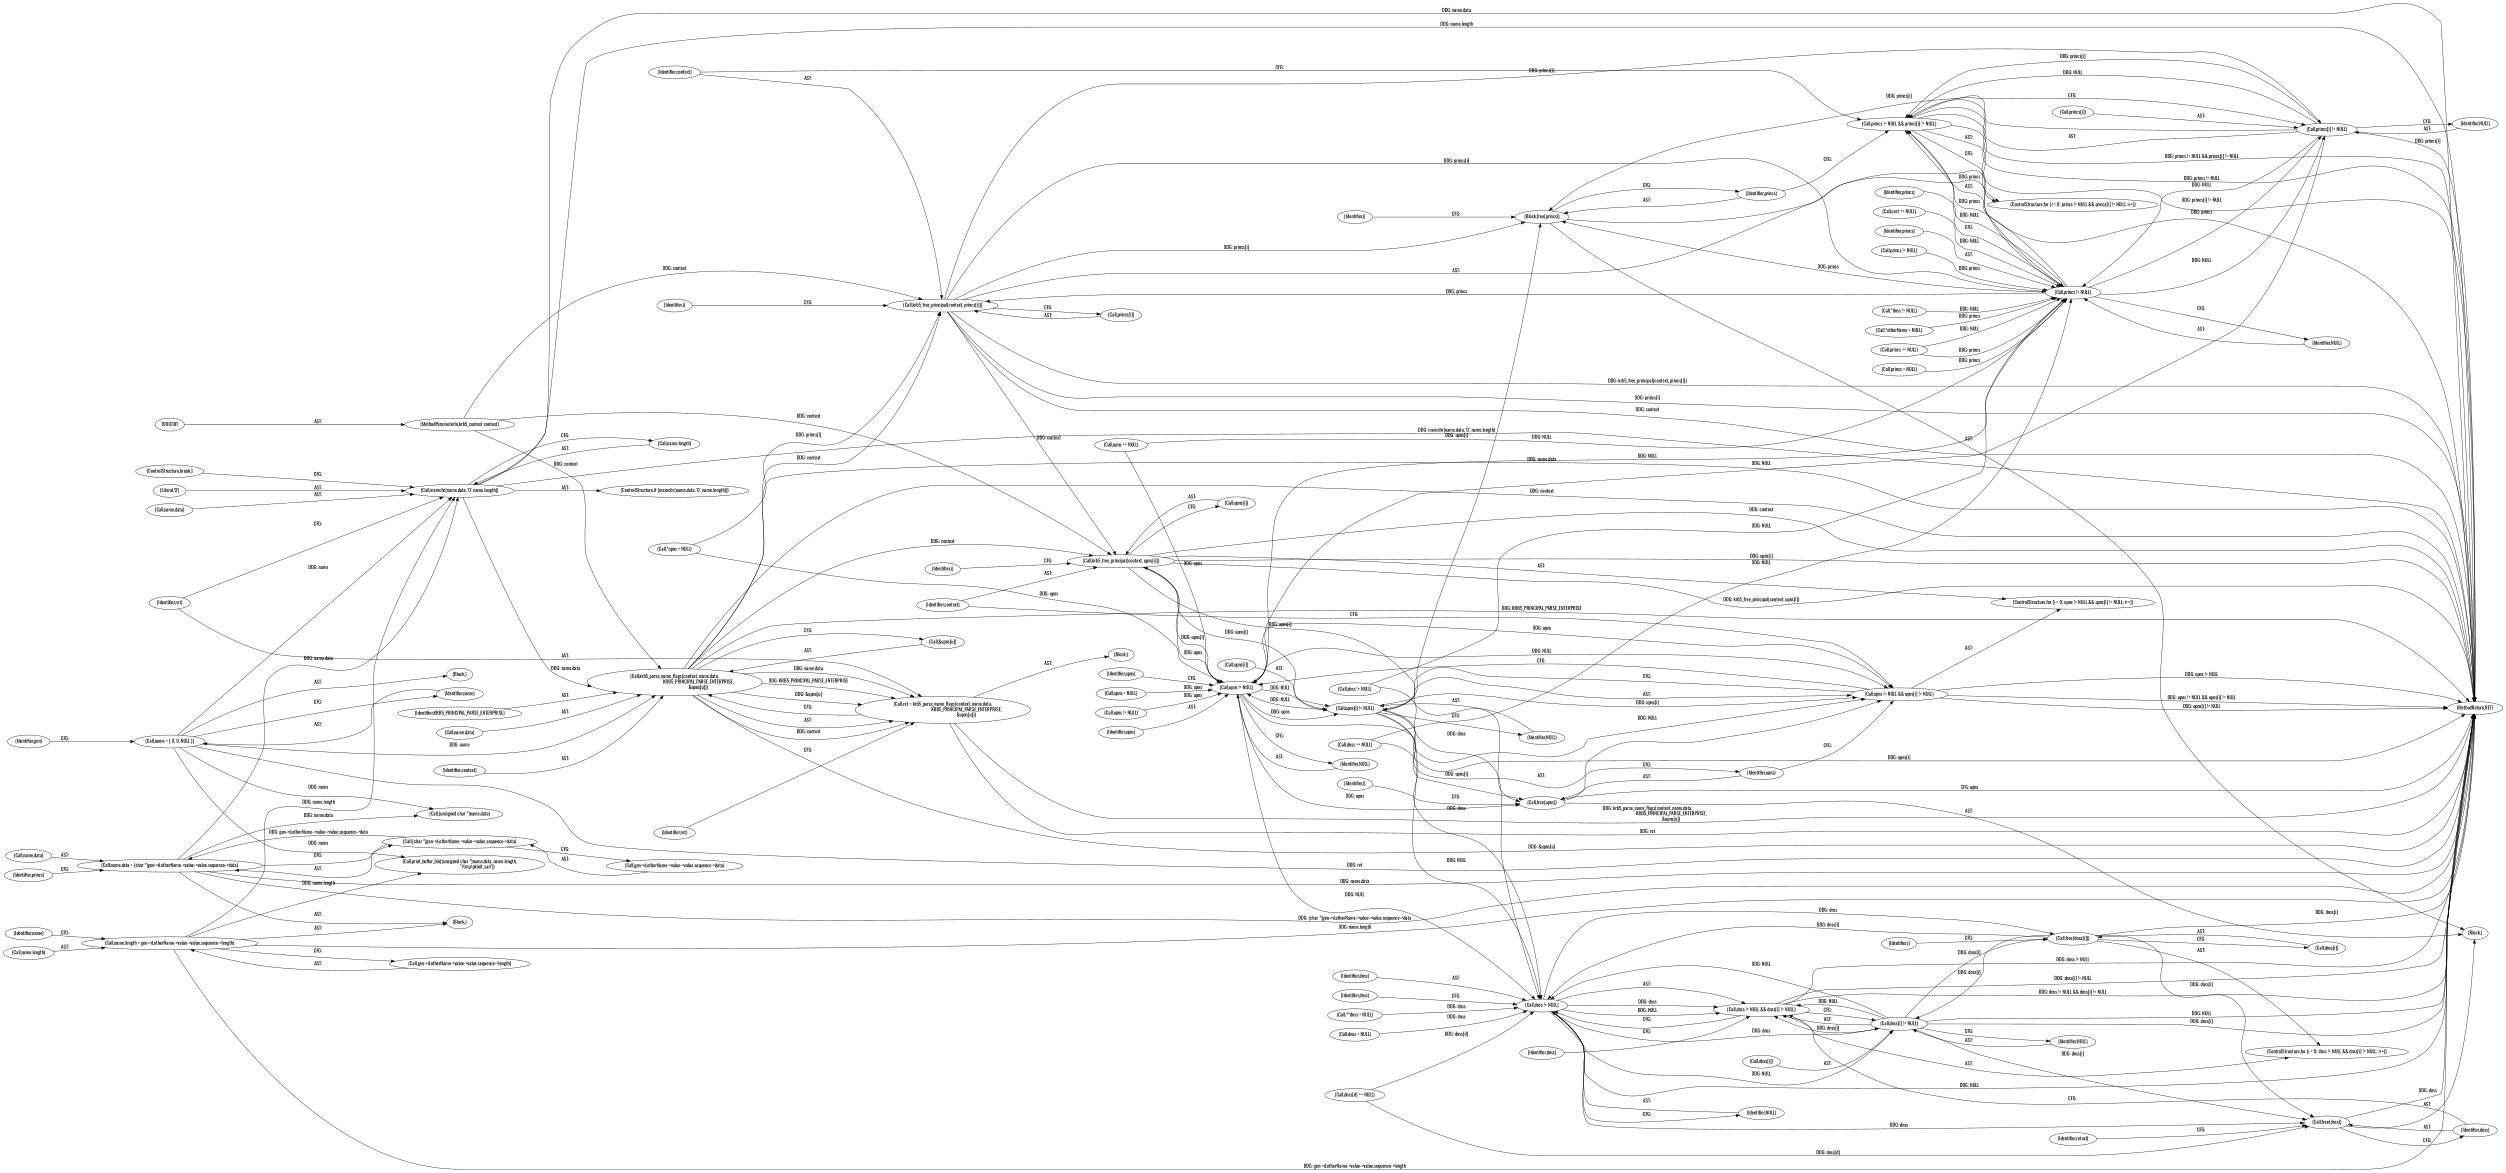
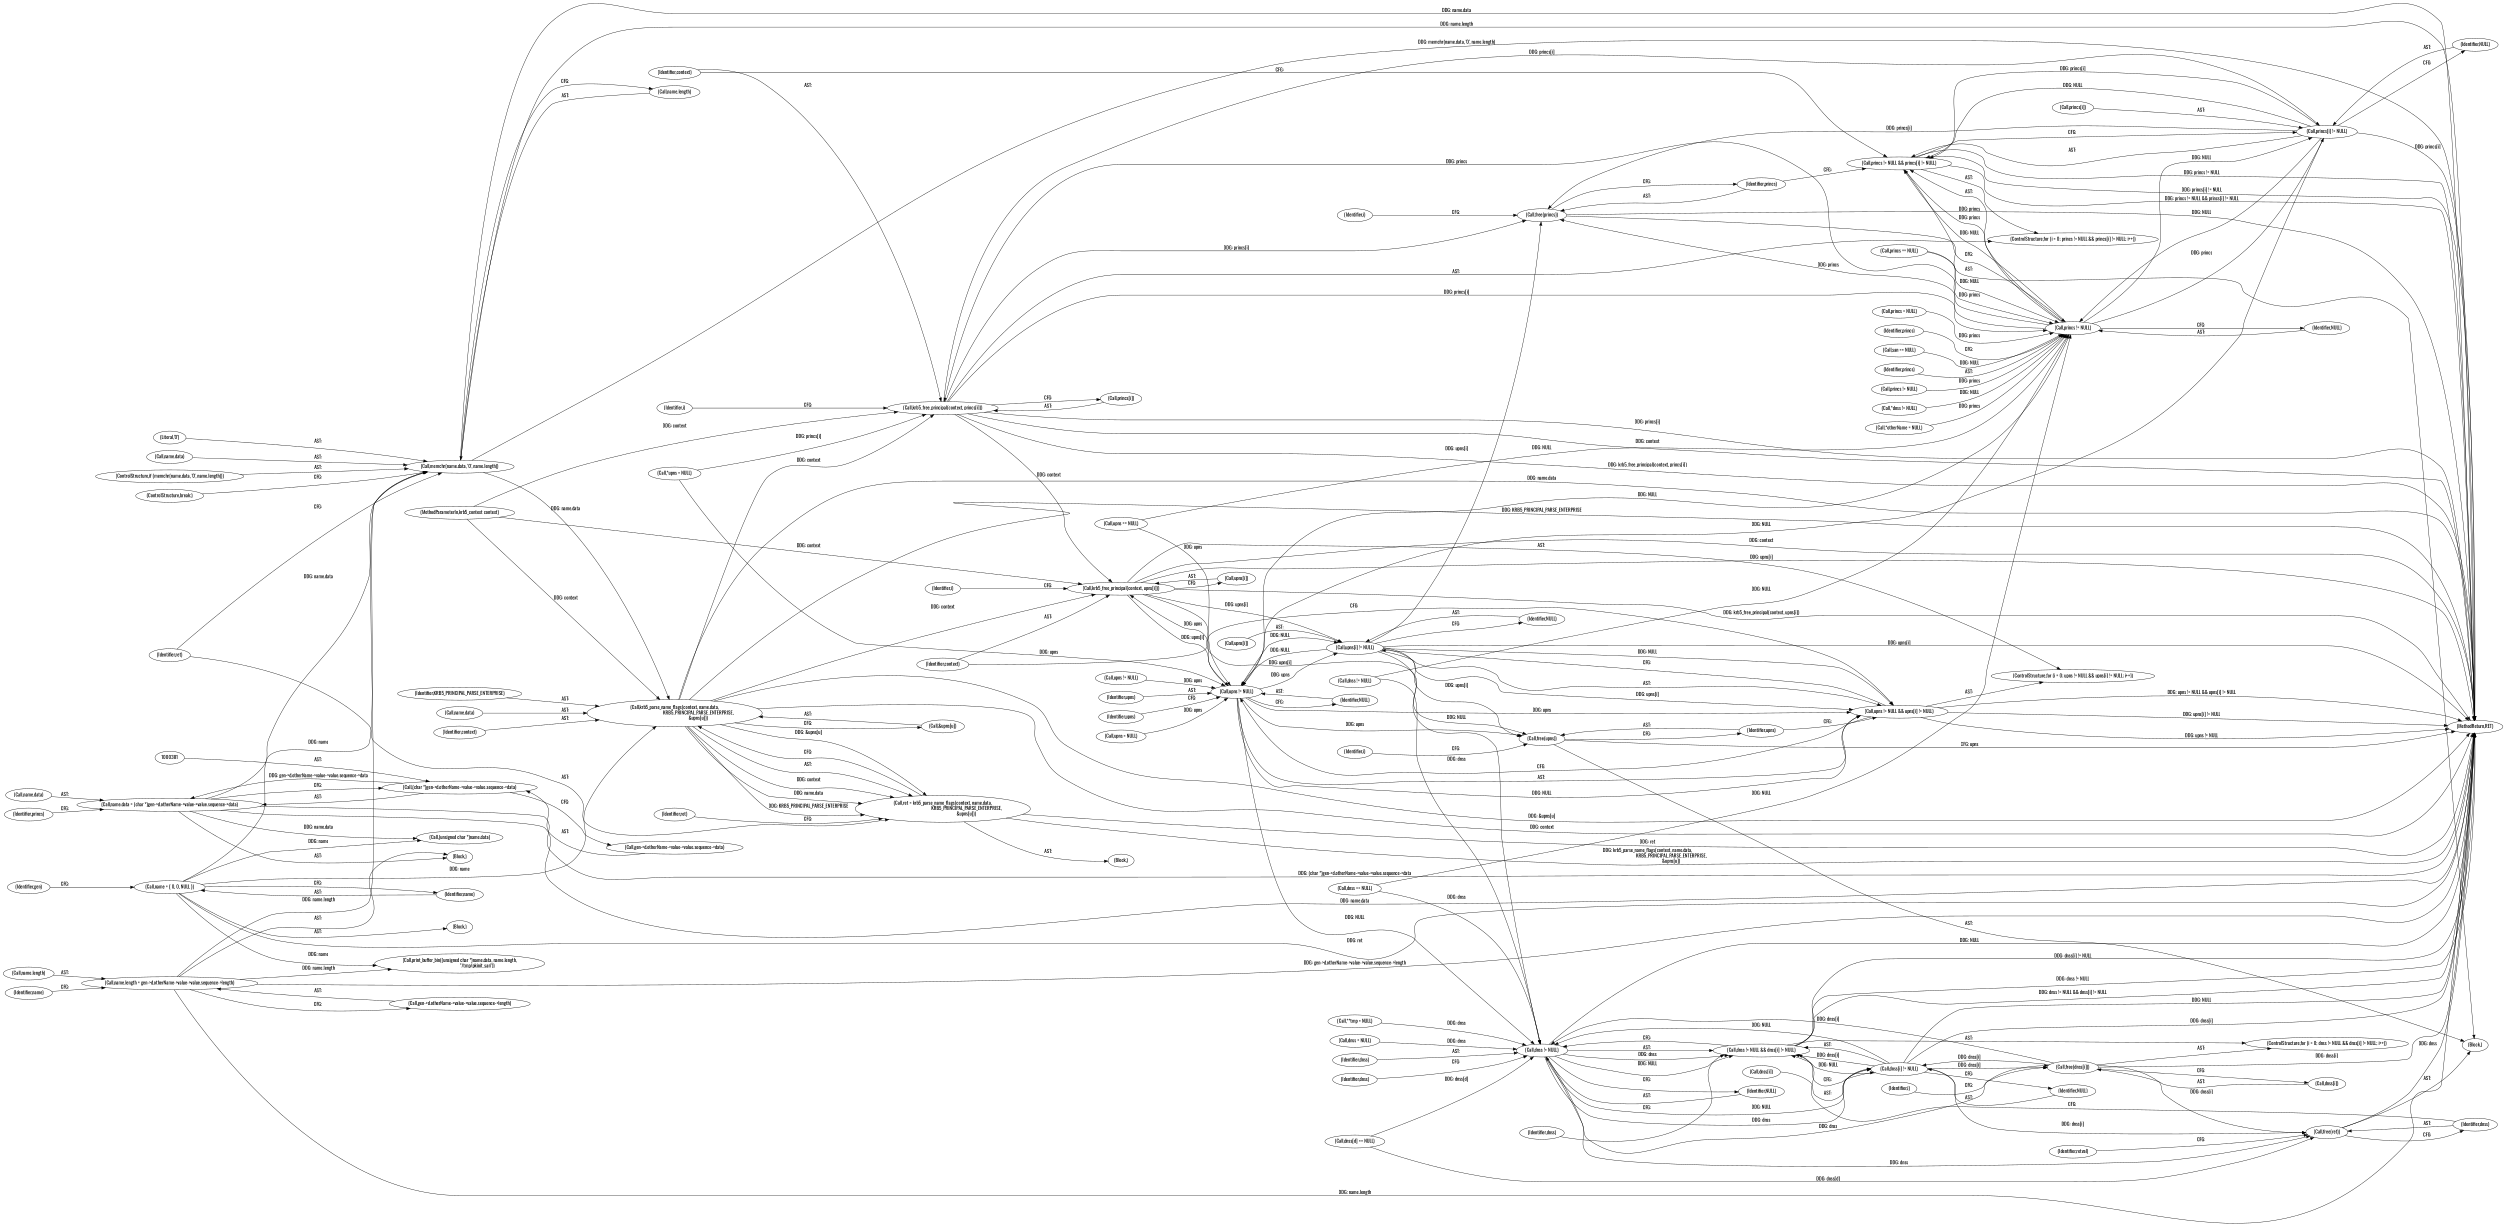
  digraph {
    fontname=Oswald
    rankdir=LR
    node [fontname=Oswald]
    edge [fontname=Oswald]
    n1 [label="(Call,memchr(name.data, '\0', name.length))"]
    n2 [label="(Call,krb5_parse_name_flags(context, name.data,\n                                            KRB5_PRINCIPAL_PARSE_ENTERPRISE,\n                                            &upns[u]))"]
    n3 [label="(ControlStructure,if (memchr(name.data, '\0', name.length)))"]
    n4 [label="(MethodReturn,RET)"]
    n5 [label="(Call,name.length)"]
    n6 [label="(Call,ret = krb5_parse_name_flags(context, name.data,\n                                            KRB5_PRINCIPAL_PARSE_ENTERPRISE,\n                                            &upns[u]))"]
    n7 [label="(Call,krb5_free_principal(context, princs[i]))"]
    n8 [label="(Call,krb5_free_principal(context, upns[i]))"]
    n9 [label="(Call,&upns[u])"]
    n10 [label="(Call,name.data = (char *)gen->d.otherName->value->value.sequence->data)"]
    n11 [label="(Call,(char *)gen->d.otherName->value->value.sequence->data)"]
    n12 [label="(Call,(unsigned char *)name.data)"]
    n13 [label="(Block,)"]
    n14 [label="(Call,gen->d.otherName->value->value.sequence->data)"]
    n15 [label="(Call,name = { 0, 0, NULL })"]
    n16 [label="(Block,)"]
    n17 [label="(Call,print_buffer_bin((unsigned char *)name.data, name.length,\n                                 \"/tmp/pkinit_san\"))"]
    n18 [label="(Identifier,name)"]
    n19 [label="(Call,name.length = gen->d.otherName->value->value.sequence->length)"]
    n20 [label="(Call,gen->d.otherName->value->value.sequence->length)"]
    n21 [label="(Block,)"]
    n22 [label="(Call,princs != NULL)"]
    n23 [label="(Call,princs[i] != NULL)"]
-   n24 [label="(Block,free(princs))"]
+   n24 [label="(Call,free(princs))"]
    n25 [label="(Call,princs[i])"]
    n26 [label="(ControlStructure,for (i = 0; princs != NULL && princs[i] != NULL; i++))"]
    n27 [label="(Call,upns != NULL)"]
    n28 [label="(Call,upns[i] != NULL)"]
    n29 [label="(Call,free(upns))"]
    n30 [label="(ControlStructure,for (i = 0; upns != NULL && upns[i] != NULL; i++))"]
    n31 [label="(Call,upns[i])"]
    n32 [label="(Call,princs != NULL && princs[i] != NULL)"]
    n33 [label="(Identifier,NULL)"]
    n34 [label="(Identifier,NULL)"]
    n35 [label="(Identifier,princs)"]
    n36 [label="(Block,)"]
    n37 [label="(Call,upns != NULL && upns[i] != NULL)"]
    n38 [label="(Call,dnss != NULL)"]
    n39 [label="(Identifier,NULL)"]
    n40 [label="(Identifier,NULL)"]
    n41 [label="(Identifier,upns)"]
    n42 [label="(Call,dnss != NULL && dnss[i] != NULL)"]
    n43 [label="(Call,dnss[i] != NULL)"]
    n44 [label="(Call,free(dnss[i]))"]
-   n45 [label="(Call,free(dnss))"]
+   n45 [label="(Call,free(ret))"]
    n46 [label="(Identifier,NULL)"]
    n47 [label="(ControlStructure,for (i = 0; dnss != NULL && dnss[i] != NULL; i++))"]
    n48 [label="(Identifier,NULL)"]
    n49 [label="(Call,dnss[i])"]
    n50 [label="(Identifier,dnss)"]
    n51 [label="(Identifier,i)"]
    n52 [label="(Identifier,dnss)"]
    n53 [label="(Identifier,context)"]
    n54 [label="(Call,*upns = NULL)"]
    n55 [label="(Identifier,name)"]
    n56 [label="(ControlStructure,break;)"]
    n57 [label="(Literal,'\0')"]
    n58 [label="(Call,*dnss != NULL)"]
    n59 [label="(Call,*otherName = NULL)"]
    n60 [label="(Identifier,context)"]
    n61 [label="(Call,upns != NULL)"]
-   n62 [label="(Call,**dnss = NULL)"]
+   n62 [label="(Call,**tmp = NULL)"]
    n63 [label="(Call,princs == NULL)"]
    n64 [label="(Call,upns[i])"]
    n65 [label="(Call,dnss = NULL)"]
    n66 [label="(Identifier,dnss)"]
    n67 [label="(Identifier,ret)"]
    n68 [label="(Identifier,ret)"]
    n69 [label="(Identifier,context)"]
    n70 [label="(Identifier,KRB5_PRINCIPAL_PARSE_ENTERPRISE)"]
    n71 [label="(Call,princs = NULL)"]
    n72 [label="(Call,name.length)"]
    n73 [label="(Call,dnss[d] == NULL)"]
    n74 [label="(Call,name.data)"]
    n75 [label="(Identifier,i)"]
    n76 [label="(Identifier,upns)"]
    n77 [label="(Call,dnss != NULL)"]
    n78 [label="(Identifier,princs)"]
    n79 [label="(Identifier,dnss)"]
    n80 [label="(Identifier,upns)"]
    n81 [label="(Call,princs[i])"]
    n82 [label="(Call,dnss[i])"]
-   n83 [label="(Call,cert == NULL)"]
+   n83 [label="(Call,san == NULL)"]
    n84 [label="(Identifier,i)"]
    n85 [label="(Identifier,i)"]
    n86 [label="(MethodParameterIn,krb5_context context)"]
    n87 [label="(Call,name.data)"]
    n88 [label="(Call,upns == NULL)"]
    n89 [label="(Call,upns = NULL)"]
    n90 [label="(Identifier,princs)"]
    n91 [label="(Identifier,retval)"]
    n92 [label="(Identifier,princs)"]
    n93 [label="(Call,princs != NULL)"]
    n94 [label="(Call,name.data)"]
    n95 [label="(Identifier,gen)"]
    n96 [label="(Identifier,i)"]
    n97 [label="(Call,dnss == NULL)"]
    1000381
    n1 -> n2 [label="DDG: name.data"]
-   n1 -> n3 [label="AST: "]
+   n3 -> n1 [label="AST: "]
    n1 -> n4 [label="DDG: name.data"]
    n1 -> n4 [label="DDG: name.length"]
    n1 -> n4 [label="DDG: memchr(name.data, '\0', name.length)"]
    n1 -> n5 [label="CFG: "]
    n2 -> n4 [label="DDG: &upns[u]"]
    n2 -> n4 [label="DDG: name.data"]
    n2 -> n4 [label="DDG: context"]
    n2 -> n4 [label="DDG: KRB5_PRINCIPAL_PARSE_ENTERPRISE"]
    n2 -> n6 [label="AST: "]
    n2 -> n6 [label="DDG: context"]
    n2 -> n6 [label="DDG: name.data"]
    n2 -> n6 [label="DDG: KRB5_PRINCIPAL_PARSE_ENTERPRISE"]
    n2 -> n6 [label="DDG: &upns[u]"]
    n2 -> n7 [label="DDG: context"]
    n2 -> n8 [label="DDG: context"]
    n2 -> n9 [label="CFG: "]
    n5 -> n1 [label="AST: "]
    n6 -> n2 [label="CFG: "]
    n6 -> n4 [label="DDG: ret"]
    n6 -> n4 [label="DDG: krb5_parse_name_flags(context, name.data,\n                                            KRB5_PRINCIPAL_PARSE_ENTERPRISE,\n                                            &upns[u])"]
    n6 -> n21 [label="AST: "]
    n7 -> n4 [label="DDG: princs[i]"]
    n7 -> n4 [label="DDG: context"]
    n7 -> n4 [label="DDG: krb5_free_principal(context, princs[i])"]
    n7 -> n8 [label="DDG: context"]
    n7 -> n22 [label="DDG: princs[i]"]
    n7 -> n23 [label="DDG: princs[i]"]
    n7 -> n24 [label="DDG: princs[i]"]
    n7 -> n25 [label="CFG: "]
    n7 -> n26 [label="AST: "]
    n8 -> n4 [label="DDG: upns[i]"]
    n8 -> n4 [label="DDG: krb5_free_principal(context, upns[i])"]
    n8 -> n4 [label="DDG: context"]
    n8 -> n27 [label="DDG: upns[i]"]
    n8 -> n28 [label="DDG: upns[i]"]
    n8 -> n29 [label="DDG: upns[i]"]
    n8 -> n30 [label="AST: "]
    n8 -> n31 [label="CFG: "]
    n9 -> n2 [label="AST: "]
    n10 -> n1 [label="DDG: name.data"]
    n10 -> n4 [label="DDG: name.data"]
    n10 -> n4 [label="DDG: (char *)gen->d.otherName->value->value.sequence->data"]
    n10 -> n11 [label="CFG: "]
    n10 -> n12 [label="DDG: name.data"]
    n10 -> n13 [label="AST: "]
    n11 -> n10 [label="AST: "]
    n11 -> n10 [label="DDG: gen->d.otherName->value->value.sequence->data"]
    n11 -> n14 [label="CFG: "]
    n14 -> n11 [label="AST: "]
    n15 -> n1 [label="DDG: name"]
    n15 -> n2 [label="DDG: name"]
    n15 -> n4 [label="DDG: ret"]
    n15 -> n12 [label="DDG: name"]
    n15 -> n16 [label="AST: "]
    n15 -> n17 [label="DDG: name"]
    n15 -> n18 [label="CFG: "]
    n18 -> n15 [label="AST: "]
    n19 -> n1 [label="DDG: name.length"]
    n19 -> n4 [label="DDG: name.length"]
    n19 -> n4 [label="DDG: gen->d.otherName->value->value.sequence->length"]
    n19 -> n13 [label="AST: "]
    n19 -> n17 [label="DDG: name.length"]
    n19 -> n20 [label="CFG: "]
    n20 -> n19 [label="AST: "]
    n22 -> n7 [label="DDG: princs"]
    n22 -> n23 [label="DDG: princs"]
    n22 -> n23 [label="DDG: NULL"]
    n22 -> n24 [label="DDG: princs"]
    n22 -> n27 [label="DDG: NULL"]
    n22 -> n32 [label="AST: "]
    n22 -> n32 [label="DDG: princs"]
    n22 -> n32 [label="DDG: NULL"]
    n22 -> n33 [label="CFG: "]
    n23 -> n4 [label="DDG: princs[i]"]
    n23 -> n22 [label="DDG: NULL"]
    n23 -> n24 [label="DDG: princs[i]"]
    n23 -> n27 [label="DDG: NULL"]
    n23 -> n32 [label="AST: "]
    n23 -> n32 [label="DDG: princs[i]"]
    n23 -> n32 [label="DDG: NULL"]
    n23 -> n34 [label="CFG: "]
    n24 -> n4 [label="DDG: princs"]
    n24 -> n35 [label="CFG: "]
    n24 -> n36 [label="AST: "]
    n25 -> n7 [label="AST: "]
    n27 -> n8 [label="DDG: upns"]
    n27 -> n28 [label="DDG: upns"]
    n27 -> n28 [label="DDG: NULL"]
    n27 -> n29 [label="DDG: upns"]
    n27 -> n37 [label="AST: "]
    n27 -> n37 [label="DDG: upns"]
    n27 -> n37 [label="DDG: NULL"]
    n27 -> n38 [label="DDG: NULL"]
    n27 -> n39 [label="CFG: "]
    n28 -> n4 [label="DDG: upns[i]"]
    n28 -> n24 [label="DDG: upns[i]"]
    n28 -> n27 [label="DDG: NULL"]
    n28 -> n29 [label="DDG: upns[i]"]
    n28 -> n37 [label="AST: "]
    n28 -> n37 [label="DDG: upns[i]"]
    n28 -> n37 [label="DDG: NULL"]
    n28 -> n38 [label="DDG: NULL"]
    n28 -> n40 [label="CFG: "]
    n29 -> n4 [label="CFG: upns"]
    n29 -> n36 [label="AST: "]
    n29 -> n41 [label="CFG: "]
    n31 -> n8 [label="AST: "]
    n32 -> n4 [label="DDG: princs != NULL && princs[i] != NULL"]
    n32 -> n4 [label="DDG: princs != NULL"]
    n32 -> n4 [label="DDG: princs[i] != NULL"]
    n32 -> n22 [label="CFG: "]
    n32 -> n23 [label="CFG: "]
    n32 -> n26 [label="AST: "]
    n33 -> n22 [label="AST: "]
    n34 -> n23 [label="AST: "]
    n35 -> n24 [label="AST: "]
    n35 -> n32 [label="CFG: "]
    n37 -> n4 [label="DDG: upns != NULL"]
    n37 -> n4 [label="DDG: upns != NULL && upns[i] != NULL"]
    n37 -> n4 [label="DDG: upns[i] != NULL"]
    n37 -> n27 [label="CFG: "]
    n37 -> n28 [label="CFG: "]
    n37 -> n30 [label="AST: "]
    n38 -> n4 [label="DDG: NULL"]
    n38 -> n42 [label="AST: "]
    n38 -> n42 [label="DDG: dnss"]
    n38 -> n42 [label="DDG: NULL"]
    n38 -> n43 [label="DDG: dnss"]
    n38 -> n43 [label="DDG: NULL"]
    n38 -> n44 [label="DDG: dnss"]
    n38 -> n45 [label="DDG: dnss"]
    n38 -> n46 [label="CFG: "]
    n39 -> n27 [label="AST: "]
    n40 -> n28 [label="AST: "]
    n41 -> n29 [label="AST: "]
    n41 -> n37 [label="CFG: "]
    n42 -> n4 [label="DDG: dnss != NULL && dnss[i] != NULL"]
    n42 -> n4 [label="DDG: dnss != NULL"]
    n42 -> n4 [label="DDG: dnss[i] != NULL"]
    n42 -> n38 [label="CFG: "]
    n42 -> n43 [label="CFG: "]
    n42 -> n47 [label="AST: "]
    n43 -> n4 [label="DDG: NULL"]
    n43 -> n4 [label="DDG: dnss[i]"]
    n43 -> n38 [label="DDG: NULL"]
    n43 -> n42 [label="AST: "]
    n43 -> n42 [label="DDG: dnss[i]"]
    n43 -> n42 [label="DDG: NULL"]
    n43 -> n44 [label="DDG: dnss[i]"]
    n43 -> n45 [label="DDG: dnss[i]"]
    n43 -> n48 [label="CFG: "]
    n44 -> n4 [label="DDG: dnss[i]"]
    n44 -> n38 [label="DDG: dnss[i]"]
    n44 -> n43 [label="DDG: dnss[i]"]
    n44 -> n45 [label="DDG: dnss[i]"]
    n44 -> n47 [label="AST: "]
    n44 -> n49 [label="CFG: "]
    n45 -> n4 [label="DDG: dnss"]
    n45 -> n36 [label="AST: "]
    n45 -> n50 [label="CFG: "]
    n46 -> n38 [label="AST: "]
    n48 -> n43 [label="AST: "]
    n49 -> n44 [label="AST: "]
    n50 -> n42 [label="CFG: "]
    n50 -> n45 [label="AST: "]
    n51 -> n29 [label="CFG: "]
    n52 -> n38 [label="CFG: "]
    n53 -> n2 [label="AST: "]
    n54 -> n7 [label="DDG: princs[i]"]
    n54 -> n27 [label="DDG: upns"]
    n55 -> n19 [label="CFG: "]
    n56 -> n1 [label="CFG: "]
    n57 -> n1 [label="AST: "]
    n58 -> n22 [label="DDG: NULL"]
    n59 -> n22 [label="DDG: princs"]
    n60 -> n8 [label="AST: "]
    n60 -> n37 [label="CFG: "]
    n61 -> n27 [label="DDG: upns"]
    n62 -> n38 [label="DDG: dnss"]
    n63 -> n22 [label="DDG: princs"]
    n63 -> n22 [label="DDG: NULL"]
    n64 -> n28 [label="AST: "]
    n65 -> n38 [label="DDG: dnss"]
    n66 -> n38 [label="AST: "]
    n67 -> n1 [label="CFG: "]
    n67 -> n6 [label="AST: "]
    n68 -> n6 [label="CFG: "]
    n69 -> n7 [label="AST: "]
    n69 -> n32 [label="CFG: "]
    n70 -> n2 [label="AST: "]
    n71 -> n22 [label="DDG: princs"]
    n72 -> n19 [label="AST: "]
    n73 -> n38 [label="DDG: dnss[d]"]
    n73 -> n45 [label="DDG: dnss[d]"]
    n74 -> n2 [label="AST: "]
    n75 -> n24 [label="CFG: "]
    n76 -> n27 [label="AST: "]
    n77 -> n22 [label="DDG: NULL"]
    n77 -> n38 [label="DDG: dnss"]
    n78 -> n22 [label="CFG: "]
    n79 -> n42 [label="CFG: "]
    n80 -> n27 [label="CFG: "]
    n81 -> n23 [label="AST: "]
    n82 -> n43 [label="AST: "]
    n83 -> n22 [label="DDG: NULL"]
    n84 -> n8 [label="CFG: "]
    n85 -> n44 [label="CFG: "]
    n86 -> n2 [label="DDG: context"]
    n86 -> n7 [label="DDG: context"]
    n86 -> n8 [label="DDG: context"]
    n87 -> n1 [label="AST: "]
    n88 -> n22 [label="DDG: NULL"]
    n88 -> n27 [label="DDG: upns"]
    n89 -> n27 [label="DDG: upns"]
    n90 -> n10 [label="CFG: "]
    n91 -> n45 [label="CFG: "]
    n92 -> n22 [label="AST: "]
    n93 -> n22 [label="DDG: princs"]
    n94 -> n10 [label="AST: "]
    n95 -> n15 [label="CFG: "]
    n96 -> n7 [label="CFG: "]
    n97 -> n22 [label="DDG: NULL"]
    n97 -> n38 [label="DDG: dnss"]
-   1000381 -> n86 [label="AST: "]
+   1000381 -> n11 [label="AST: "]
  }
